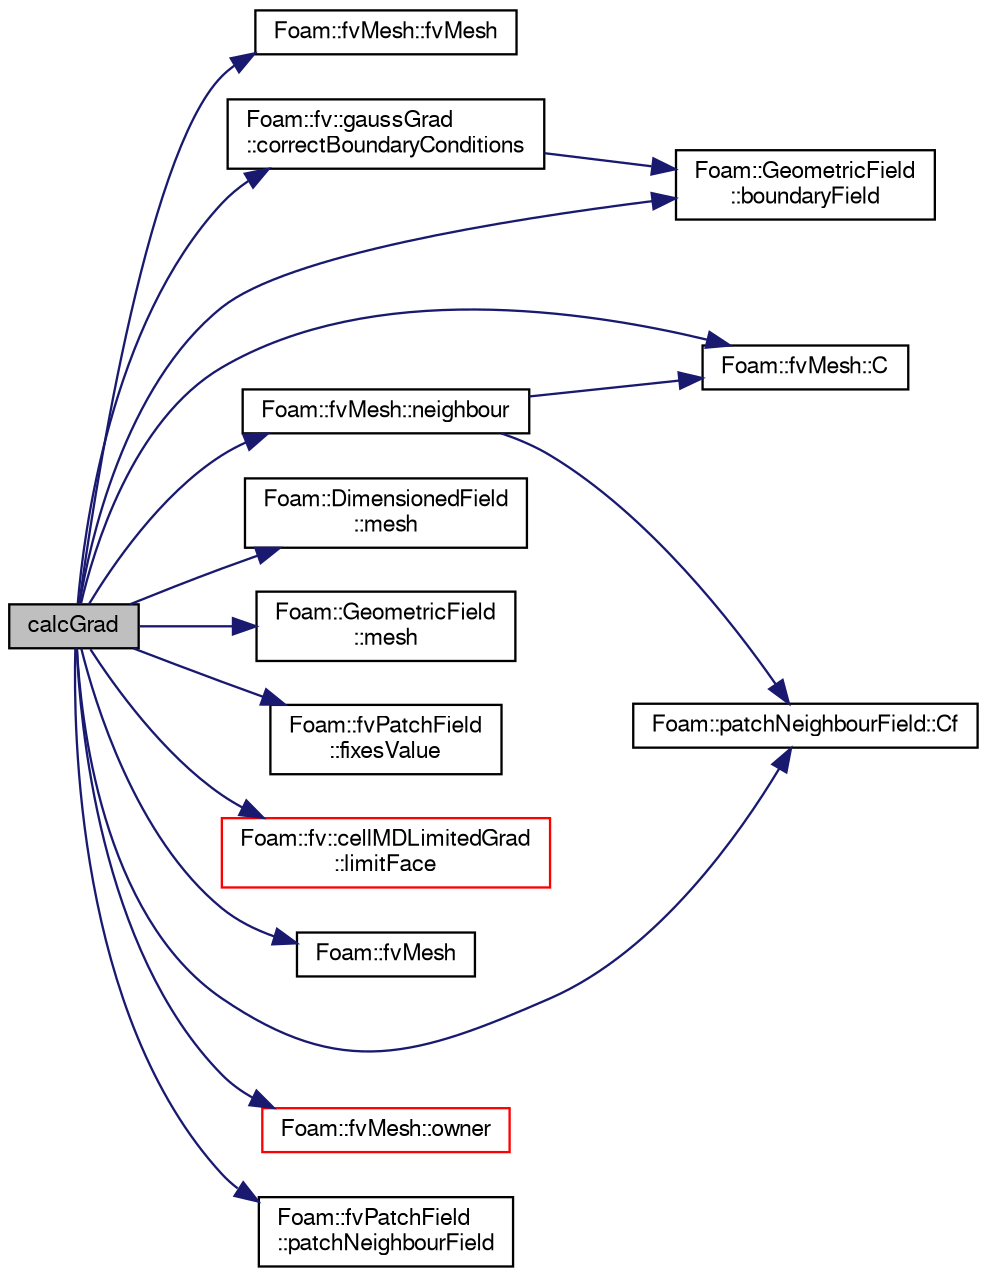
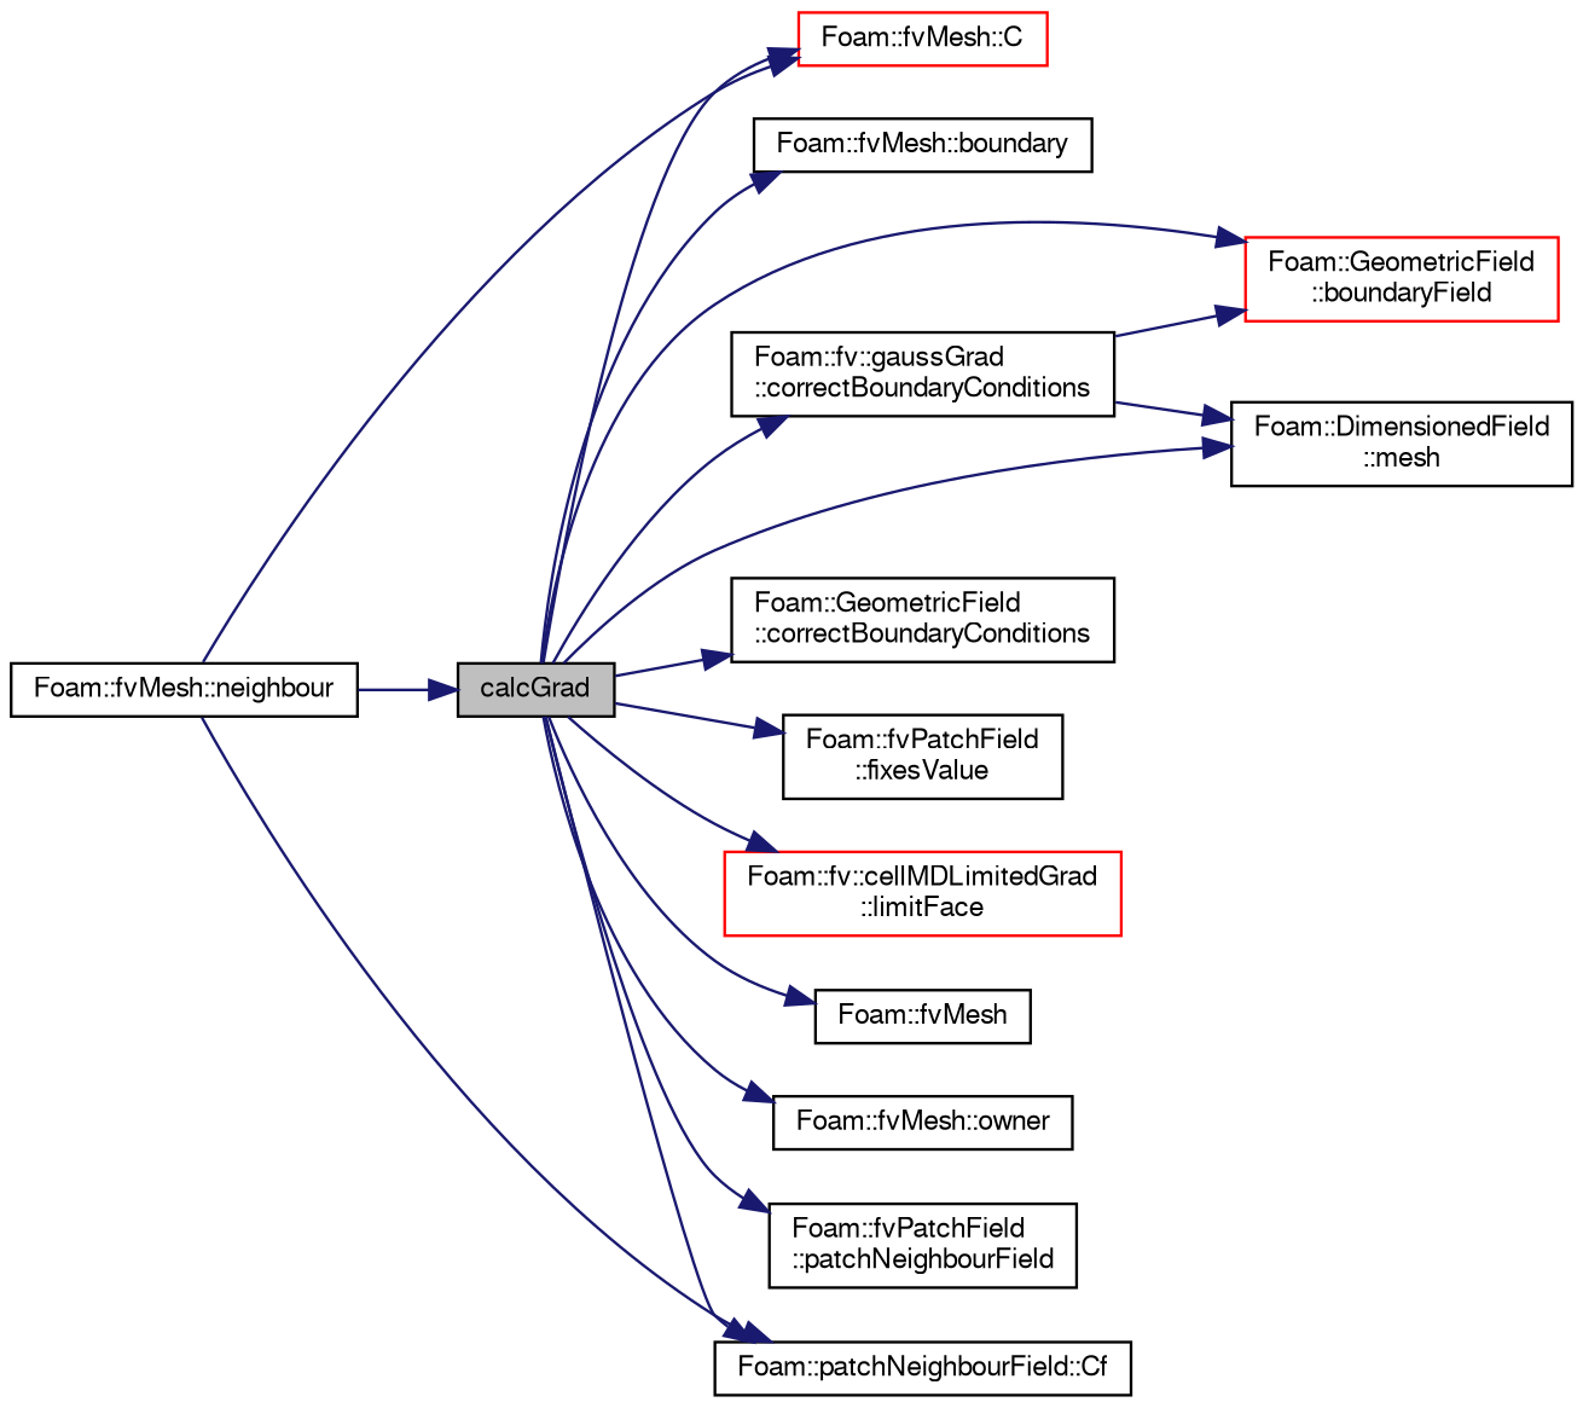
  digraph {
    rankdir=LR
    node [color=black fontname=FreeSans fontsize=10 shape=record]
    edge [color=midnightblue fontname=FreeSans fontsize=10 labelfontname=FreeSans labelfontsize=10 style=solid]
    n1 [fillcolor=grey75 fontcolor=black height=0.2 label=calcGrad style=filled width=0.4]
-   n2 [height=0.2 label="Foam::fvMesh::fvMesh" width=0.4]
-   n3 [height=0.2 label="Foam::GeometricField\l::boundaryField" width=0.4]
-   n4 [height=0.2 label="Foam::fvMesh::C" width=0.4]
+   n2 [height=0.2 label="Foam::fvMesh::boundary" width=0.4]
+   n3 [color=red height=0.2 label="Foam::GeometricField\l::boundaryField" width=0.4]
+   n4 [color=red height=0.2 label="Foam::fvMesh::C" width=0.4]
    n5 [height=0.2 label="Foam::patchNeighbourField::Cf" width=0.4]
    n6 [height=0.2 label="Foam::fv::gaussGrad\l::correctBoundaryConditions" width=0.4]
    n7 [height=0.2 label="Foam::DimensionedField\l::mesh" width=0.4]
-   n8 [height=0.2 label="Foam::GeometricField\l::mesh" width=0.4]
+   n8 [height=0.2 label="Foam::GeometricField\l::correctBoundaryConditions" width=0.4]
    n9 [height=0.2 label="Foam::fvPatchField\l::fixesValue" width=0.4]
    n10 [color=red height=0.2 label="Foam::fv::cellMDLimitedGrad\l::limitFace" width=0.4]
    n11 [height=0.2 label="Foam::fvMesh" width=0.4]
    n12 [height=0.2 label="Foam::fvMesh::neighbour" width=0.4]
-   n13 [color=red height=0.2 label="Foam::fvMesh::owner" width=0.4]
+   n13 [height=0.2 label="Foam::fvMesh::owner" width=0.4]
    n14 [height=0.2 label="Foam::fvPatchField\l::patchNeighbourField" width=0.4]
    n1 -> n2
    n1 -> n3
    n1 -> n4
    n1 -> n5
    n1 -> n6
    n1 -> n7
    n1 -> n8
    n1 -> n9
    n1 -> n10
    n1 -> n11
-   n1 -> n12
+   n12 -> n1
    n1 -> n13
    n1 -> n14
    n6 -> n3
+   n6 -> n7
    n12 -> n4
    n12 -> n5
  }
